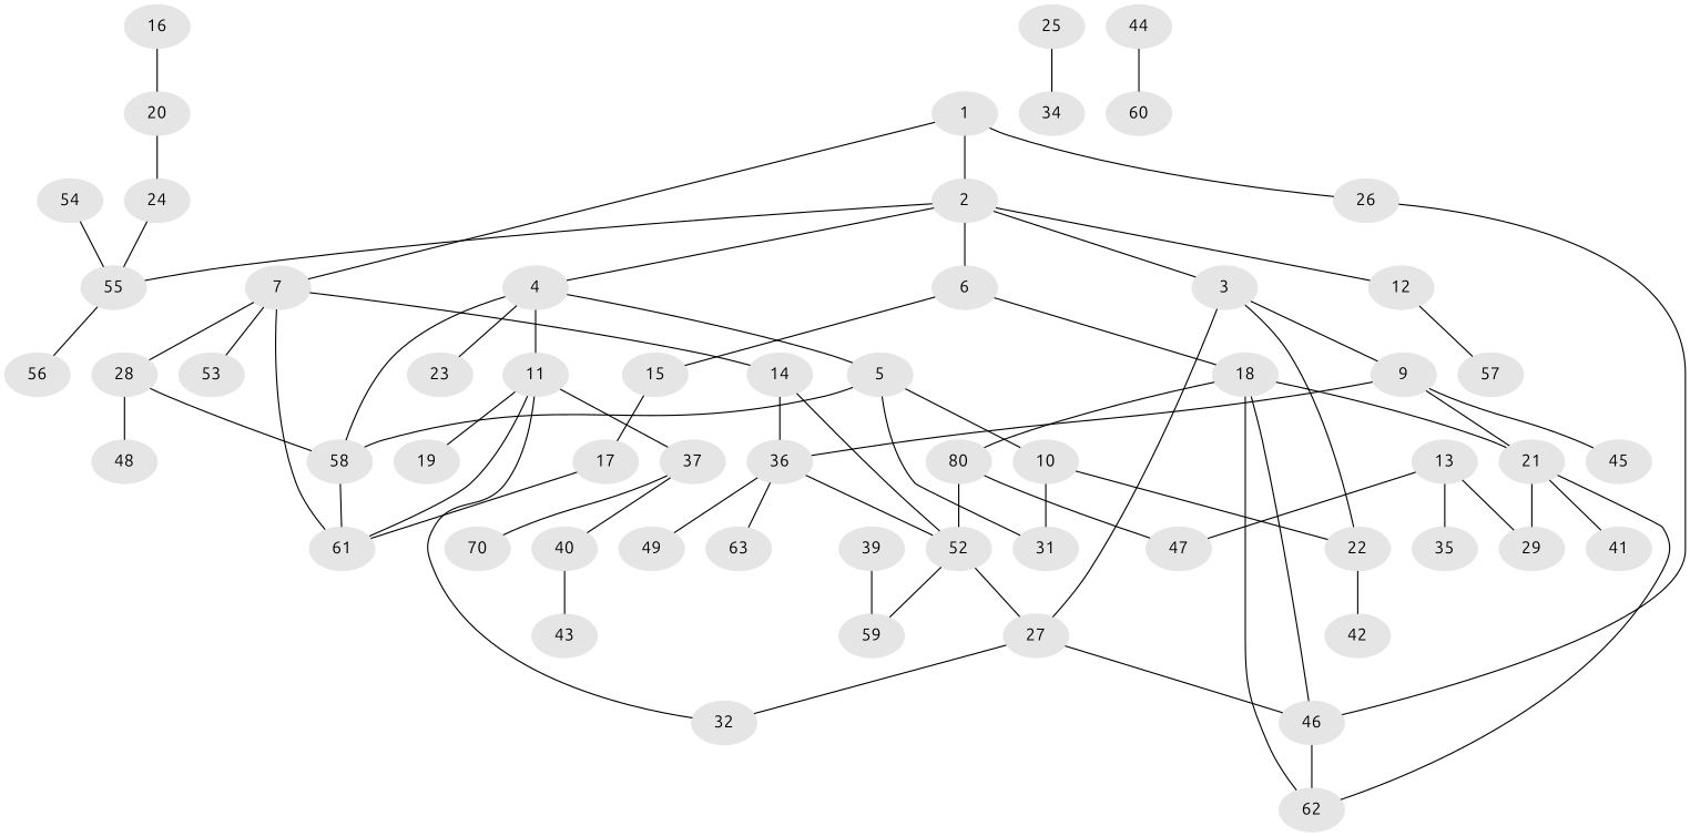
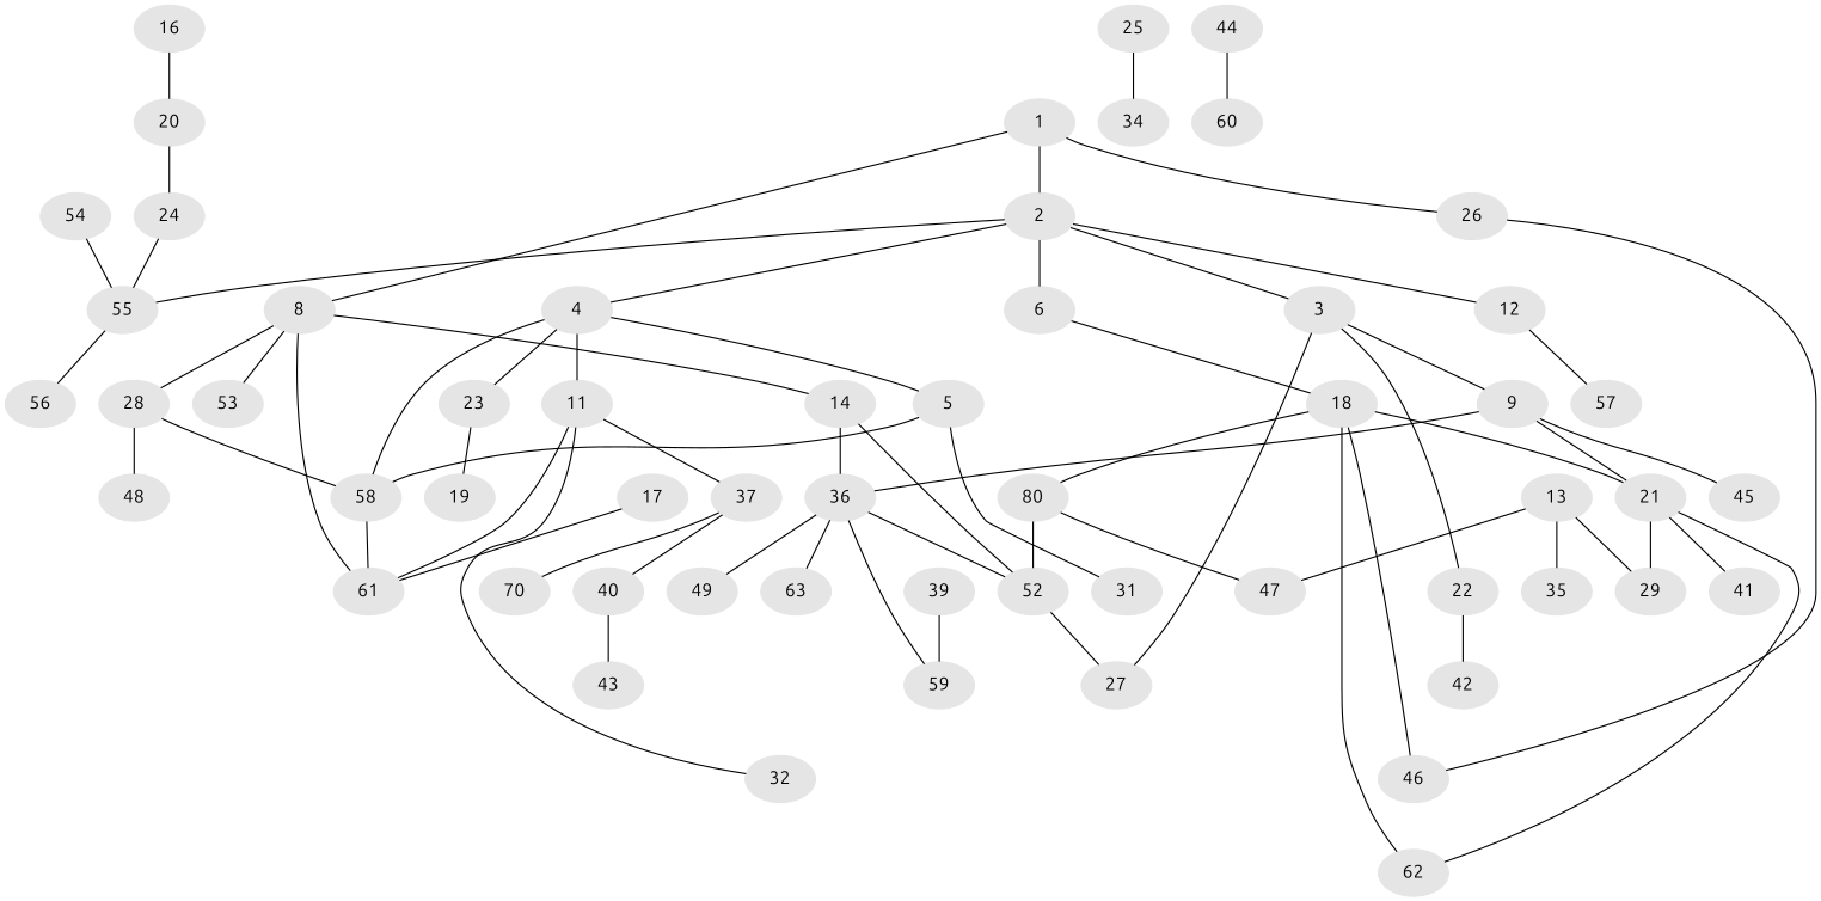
  graph {
    fontname=Ubuntu
    node [color=gray90 fontname=Ubuntu style=filled]
    edge [fontname=Ubuntu]
    1
    2
-   8 [label=7]
+   8
    26
    3
    4
    6
    12
    55
    14
    28
    53
    61
    46
    9
    22
    27
    5
    11
    23
    58
-   15
    18
    57
    13
    29
    35
    47
    56
    21
    36
    45
    42
    32
-   10
    31
    19
    37
    39
    59
    17
    n42 [label=80]
    62
    25
    34
    52
    48
    41
    49
    63
    54
    40
    n53 [label=70]
    16
    20
    24
    44
    60
    43
    1 -- 2
    1 -- 8
    1 -- 26
    2 -- 3
    2 -- 4
    2 -- 6
    2 -- 12
    2 -- 55
    8 -- 14
    8 -- 28
    8 -- 53
    8 -- 61
    26 -- 46
    3 -- 9
    3 -- 22
    3 -- 27
    4 -- 5
    4 -- 11
    4 -- 23
    4 -- 58
-   6 -- 15
    6 -- 18
    12 -- 57
    55 -- 56
    14 -- 36
    14 -- 52
    28 -- 58
    28 -- 48
-   46 -- 62
    9 -- 21
    9 -- 36
    9 -- 45
    22 -- 42
-   27 -- 46
-   27 -- 32
    5 -- 58
-   5 -- 10
    5 -- 31
    11 -- 61
    11 -- 32
-   11 -- 19
+   23 -- 19
    11 -- 37
    58 -- 61
-   15 -- 17
    18 -- 46
    18 -- 21
    18 -- n42
    18 -- 62
    13 -- 29
    13 -- 35
    13 -- 47
    21 -- 29
    21 -- 62
    21 -- 41
-   52 -- 59
+   36 -- 59
    36 -- 52
    36 -- 49
    36 -- 63
-   10 -- 22
-   10 -- 31
    37 -- 40
    37 -- n53
    39 -- 59
    17 -- 61
    n42 -- 47
    n42 -- 52
    25 -- 34
    52 -- 27
    54 -- 55
    40 -- 43
    16 -- 20
    20 -- 24
    24 -- 55
    44 -- 60
  }
